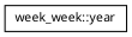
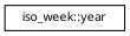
  digraph {
    rankdir=LR
    fontname="Noto Sans"
-   n1 [color=black fillcolor=white fontname="Noto Sans" fontsize=10 height=0.2 label="week_week::year" shape=record style=filled width=0.4]
+   n1 [color=black fillcolor=white fontname="Noto Sans" fontsize=10 height=0.2 label="iso_week::year" shape=record style=filled width=0.4]
  }
